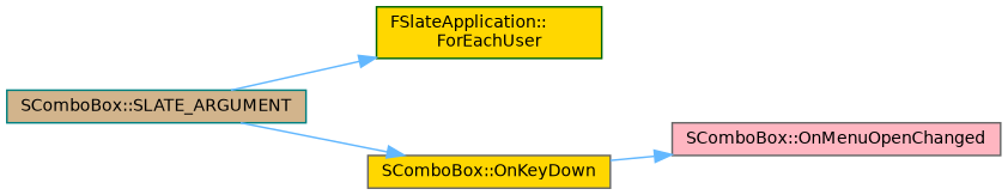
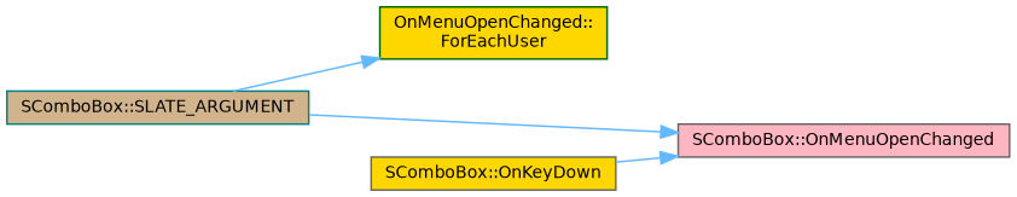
  digraph {
    rankdir=RL
    node [color=gray40 fillcolor=gold fontname=Helvetica fontsize=10 shape=box style=filled]
    edge [color=steelblue1 dir=back fontname=Helvetica fontsize=10 labelfontname=Helvetica labelfontsize=10 style=solid]
-   n1 [color=darkgreen fontcolor=black height=0.2 label="FSlateApplication::\lForEachUser" width=0.4]
+   n1 [color=darkgreen fontcolor=black height=0.2 label="OnMenuOpenChanged::\lForEachUser" width=0.4]
    n2 [color=teal fillcolor=tan height=0.2 label="SComboBox::SLATE_ARGUMENT" width=0.4]
    n3 [fillcolor=lightpink height=0.2 label="SComboBox::OnMenuOpenChanged" width=0.4]
    n4 [height=0.2 label="SComboBox::OnKeyDown" width=0.4]
    n1 -> n2
-   n4 -> n2
+   n3 -> n2
    n3 -> n4
  }
